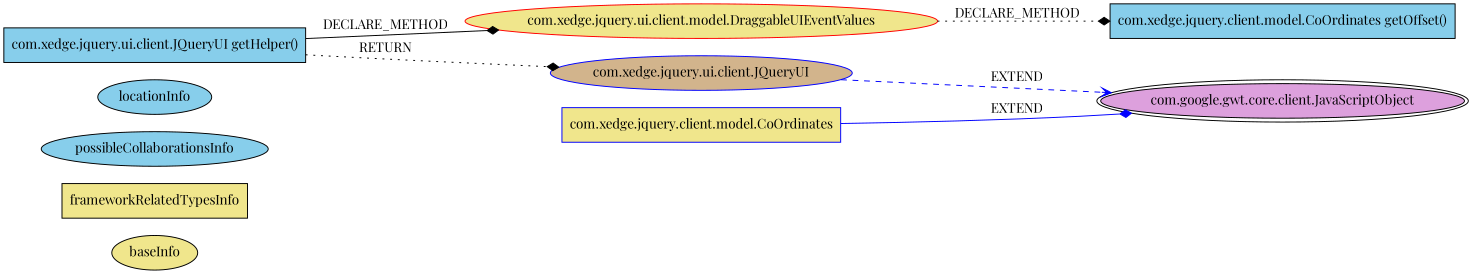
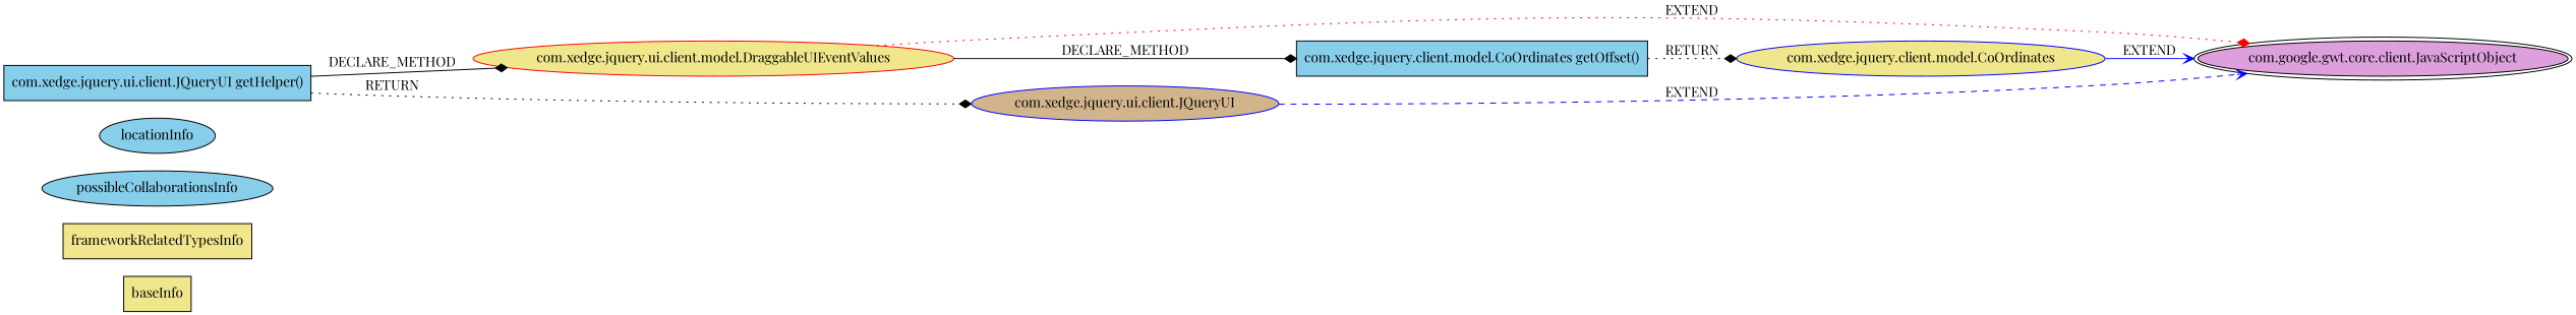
  digraph {
    fontname="Playfair Display"
    rankdir=LR
    node [fillcolor=khaki fontname="Playfair Display" style=filled isFrameworkType=false]
    edge [arrowhead=diamond fontname="Playfair Display" style=dotted]
-   baseInfo [category=extension_graph graphId=978 isAnonymous=false possibleRelation=true isFrameworkType=""]
+   baseInfo [category=extension_graph graphId=978 isAnonymous=false possibleRelation=true shape=box isFrameworkType=""]
    frameworkRelatedTypesInfo [0="com.google.gwt.core.client.JavaScriptObject" shape=box isFrameworkType=""]
    possibleCollaborationsInfo [0="978~CLIENT_METHOD_DECLARATION-RETURN_TYPE-~com.google.gwt.core.client.JavaScriptObject ~com.google.gwt.core.client.JavaScriptObject ~false~false" fillcolor=skyblue isFrameworkType=""]
    locationInfo [contextSignature=DraggableUIEventValues filePath="/brychcy-gwt-jquery/gwt-jquery-master/src/com/xedge/jquery/ui/client/model/DraggableUIEventValues.java" fillcolor=skyblue graphId=978 projectName="brychcy-gwt-jquery" isFrameworkType=""]
    n5 [color=red label="com.xedge.jquery.ui.client.model.DraggableUIEventValues" vertexType=ROOT_CLIENT_CLASS_DECLARATION]
    n6 [fillcolor=plum isFrameworkType=true label="com.google.gwt.core.client.JavaScriptObject" peripheries=2 vertexType=FRAMEWORK_CLASS_TYPE]
    n7 [fillcolor=skyblue label="com.xedge.jquery.client.model.CoOrdinates getOffset()" shape=box vertexType=CLIENT_METHOD_DECLARATION]
    n8 [fillcolor=skyblue label="com.xedge.jquery.ui.client.JQueryUI getHelper()" shape=box vertexType=CLIENT_METHOD_DECLARATION]
    n9 [color=blue fillcolor=tan label="com.xedge.jquery.ui.client.JQueryUI" vertexType=REFERENCE_CLIENT_CLASS_DECLARATION]
-   n10 [color=blue label="com.xedge.jquery.client.model.CoOrdinates" vertexType=REFERENCE_CLIENT_CLASS_DECLARATION shape=box]
-   n5 -> n7 [label=DECLARE_METHOD]
+   n10 [color=blue label="com.xedge.jquery.client.model.CoOrdinates" vertexType=REFERENCE_CLIENT_CLASS_DECLARATION]
+   n5 -> n6 [color=red label=EXTEND]
+   n5 -> n7 [label=DECLARE_METHOD style=solid]
+   n7 -> n10 [label=RETURN]
    n8 -> n5 [label=DECLARE_METHOD style=solid]
    n8 -> n9 [label=RETURN]
    n9 -> n6 [arrowhead=vee color=blue label=EXTEND style=dashed]
-   n10 -> n6 [color=blue label=EXTEND style=solid]
+   n10 -> n6 [arrowhead=vee color=blue label=EXTEND style=solid]
  }
